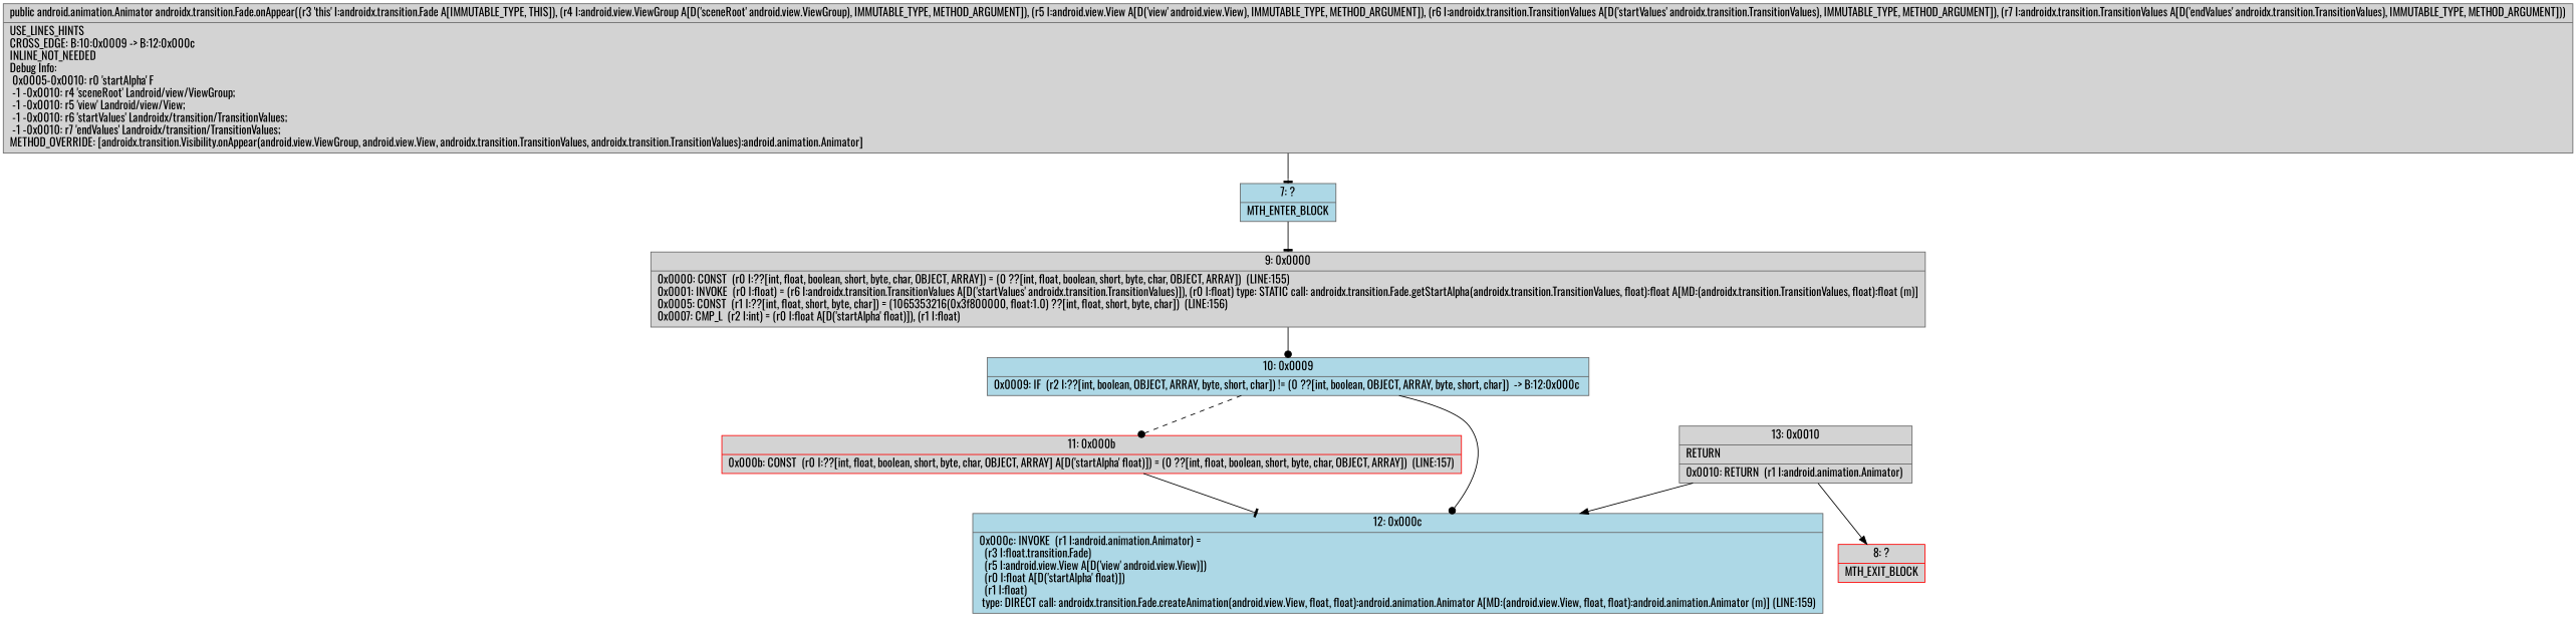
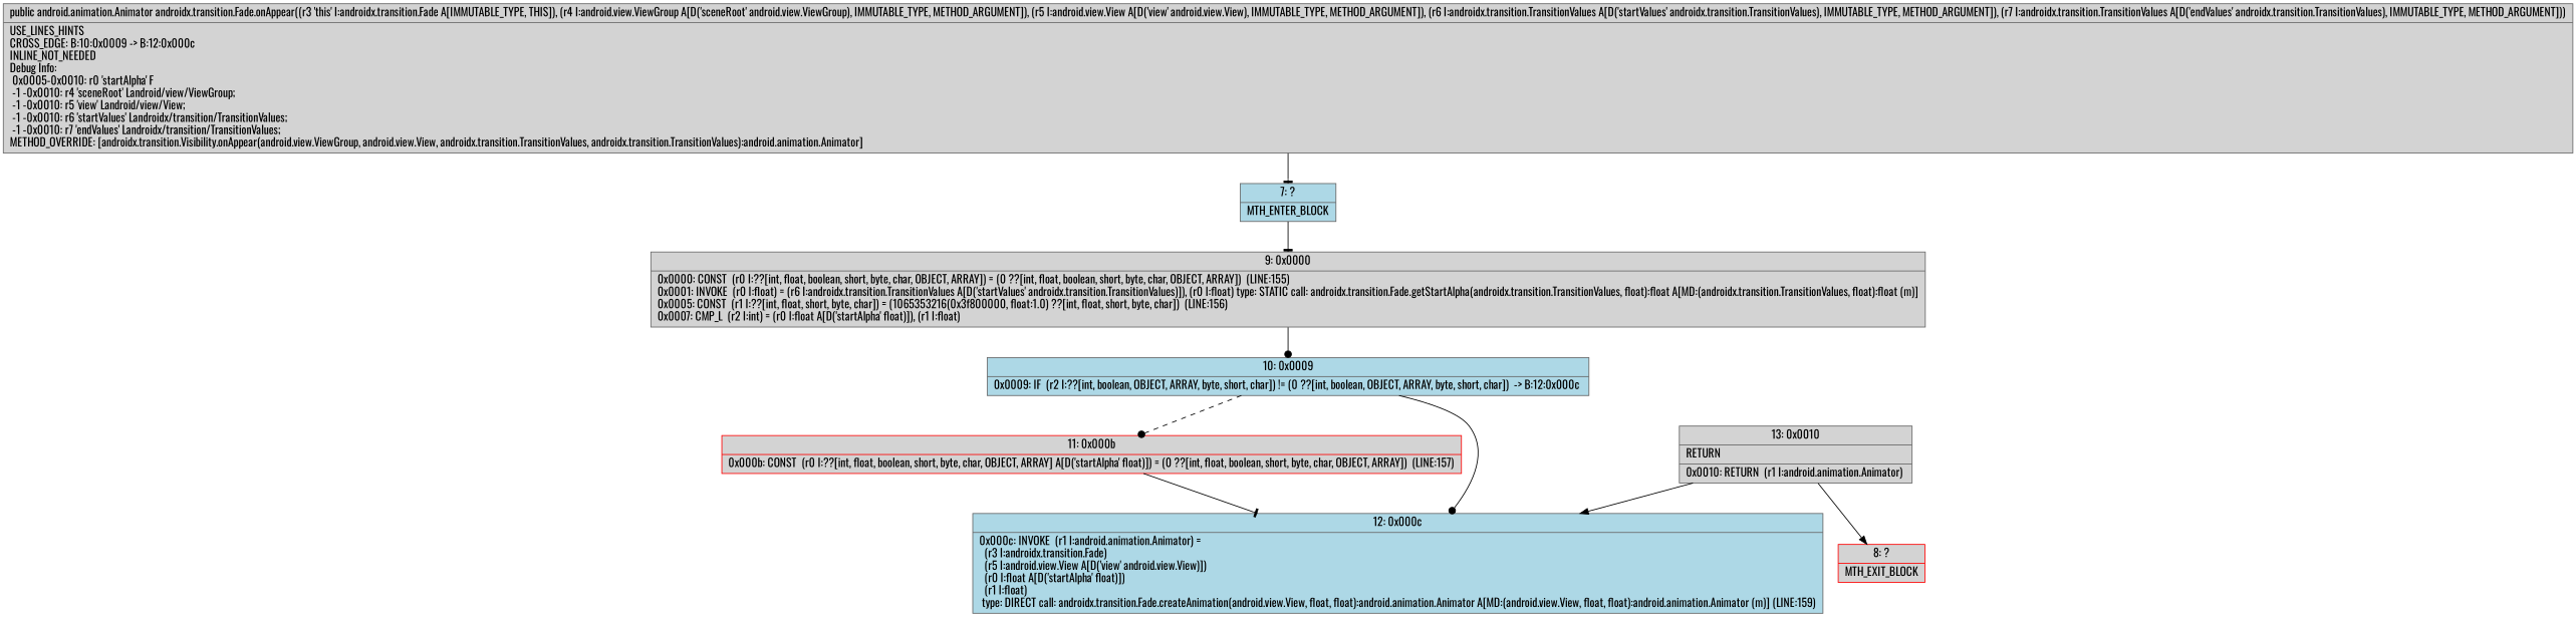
  digraph {
    fontname=Oswald
    node [color=gray40 fillcolor=lightgrey fontname=Oswald shape=record style=filled]
    edge [arrowhead=tee fontname=Oswald]
    n1 [fillcolor=lightblue label="{7\:\ ?|MTH_ENTER_BLOCK\l}"]
    n2 [label="{9\:\ 0x0000|0x0000: CONST  (r0 I:??[int, float, boolean, short, byte, char, OBJECT, ARRAY]) = (0 ??[int, float, boolean, short, byte, char, OBJECT, ARRAY])  (LINE:155)\l0x0001: INVOKE  (r0 I:float) = (r6 I:androidx.transition.TransitionValues A[D('startValues' androidx.transition.TransitionValues)]), (r0 I:float) type: STATIC call: androidx.transition.Fade.getStartAlpha(androidx.transition.TransitionValues, float):float A[MD:(androidx.transition.TransitionValues, float):float (m)]\l0x0005: CONST  (r1 I:??[int, float, short, byte, char]) = (1065353216(0x3f800000, float:1.0) ??[int, float, short, byte, char])  (LINE:156)\l0x0007: CMP_L  (r2 I:int) = (r0 I:float A[D('startAlpha' float)]), (r1 I:float) \l}"]
    n3 [fillcolor=lightblue label="{10\:\ 0x0009|0x0009: IF  (r2 I:??[int, boolean, OBJECT, ARRAY, byte, short, char]) != (0 ??[int, boolean, OBJECT, ARRAY, byte, short, char])  \-\> B:12:0x000c \l}"]
    n4 [color=red label="{11\:\ 0x000b|0x000b: CONST  (r0 I:??[int, float, boolean, short, byte, char, OBJECT, ARRAY] A[D('startAlpha' float)]) = (0 ??[int, float, boolean, short, byte, char, OBJECT, ARRAY])  (LINE:157)\l}"]
-   n5 [fillcolor=lightblue label="{12\:\ 0x000c|0x000c: INVOKE  (r1 I:android.animation.Animator) = \l  (r3 I:float.transition.Fade)\l  (r5 I:android.view.View A[D('view' android.view.View)])\l  (r0 I:float A[D('startAlpha' float)])\l  (r1 I:float)\l type: DIRECT call: androidx.transition.Fade.createAnimation(android.view.View, float, float):android.animation.Animator A[MD:(android.view.View, float, float):android.animation.Animator (m)] (LINE:159)\l}"]
+   n5 [fillcolor=lightblue label="{12\:\ 0x000c|0x000c: INVOKE  (r1 I:android.animation.Animator) = \l  (r3 I:androidx.transition.Fade)\l  (r5 I:android.view.View A[D('view' android.view.View)])\l  (r0 I:float A[D('startAlpha' float)])\l  (r1 I:float)\l type: DIRECT call: androidx.transition.Fade.createAnimation(android.view.View, float, float):android.animation.Animator A[MD:(android.view.View, float, float):android.animation.Animator (m)] (LINE:159)\l}"]
    n6 [label="{13\:\ 0x0010|RETURN\l|0x0010: RETURN  (r1 I:android.animation.Animator) \l}"]
    n7 [color=red label="{8\:\ ?|MTH_EXIT_BLOCK\l}"]
    n8 [label="{public android.animation.Animator androidx.transition.Fade.onAppear((r3 'this' I:androidx.transition.Fade A[IMMUTABLE_TYPE, THIS]), (r4 I:android.view.ViewGroup A[D('sceneRoot' android.view.ViewGroup), IMMUTABLE_TYPE, METHOD_ARGUMENT]), (r5 I:android.view.View A[D('view' android.view.View), IMMUTABLE_TYPE, METHOD_ARGUMENT]), (r6 I:androidx.transition.TransitionValues A[D('startValues' androidx.transition.TransitionValues), IMMUTABLE_TYPE, METHOD_ARGUMENT]), (r7 I:androidx.transition.TransitionValues A[D('endValues' androidx.transition.TransitionValues), IMMUTABLE_TYPE, METHOD_ARGUMENT]))  | USE_LINES_HINTS\lCROSS_EDGE: B:10:0x0009 \-\> B:12:0x000c\lINLINE_NOT_NEEDED\lDebug Info:\l  0x0005\-0x0010: r0 'startAlpha' F\l  \-1 \-0x0010: r4 'sceneRoot' Landroid\/view\/ViewGroup;\l  \-1 \-0x0010: r5 'view' Landroid\/view\/View;\l  \-1 \-0x0010: r6 'startValues' Landroidx\/transition\/TransitionValues;\l  \-1 \-0x0010: r7 'endValues' Landroidx\/transition\/TransitionValues;\lMETHOD_OVERRIDE: [androidx.transition.Visibility.onAppear(android.view.ViewGroup, android.view.View, androidx.transition.TransitionValues, androidx.transition.TransitionValues):android.animation.Animator]\l}"]
    n1 -> n2
    n2 -> n3 [arrowhead=dot]
    n3 -> n4 [arrowhead=dot style=dashed]
    n3 -> n5 [arrowhead=dot]
    n4 -> n5
    n6 -> n5 [arrowhead=normal]
    n6 -> n7 [arrowhead=normal]
    n8 -> n1
  }
